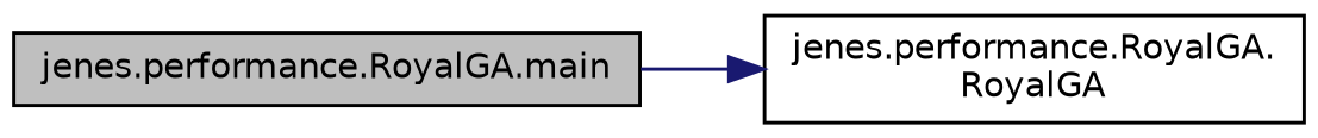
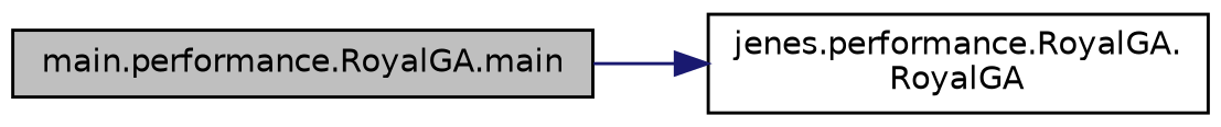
  digraph {
    rankdir=LR
    node [color=black fontname=Helvetica fontsize=10 shape=record style=filled]
-   n1 [fillcolor=grey75 fontcolor=black height=0.2 label="jenes.performance.RoyalGA.main" width=0.4]
+   n1 [fillcolor=grey75 fontcolor=black height=0.2 label="main.performance.RoyalGA.main" width=0.4]
    n2 [fillcolor=white height=0.2 label="jenes.performance.RoyalGA.\lRoyalGA" width=0.4]
    n1 -> n2 [color=midnightblue fontname=Helvetica fontsize=10 labelfontname=Helvetica labelfontsize=10 style=solid]
  }
